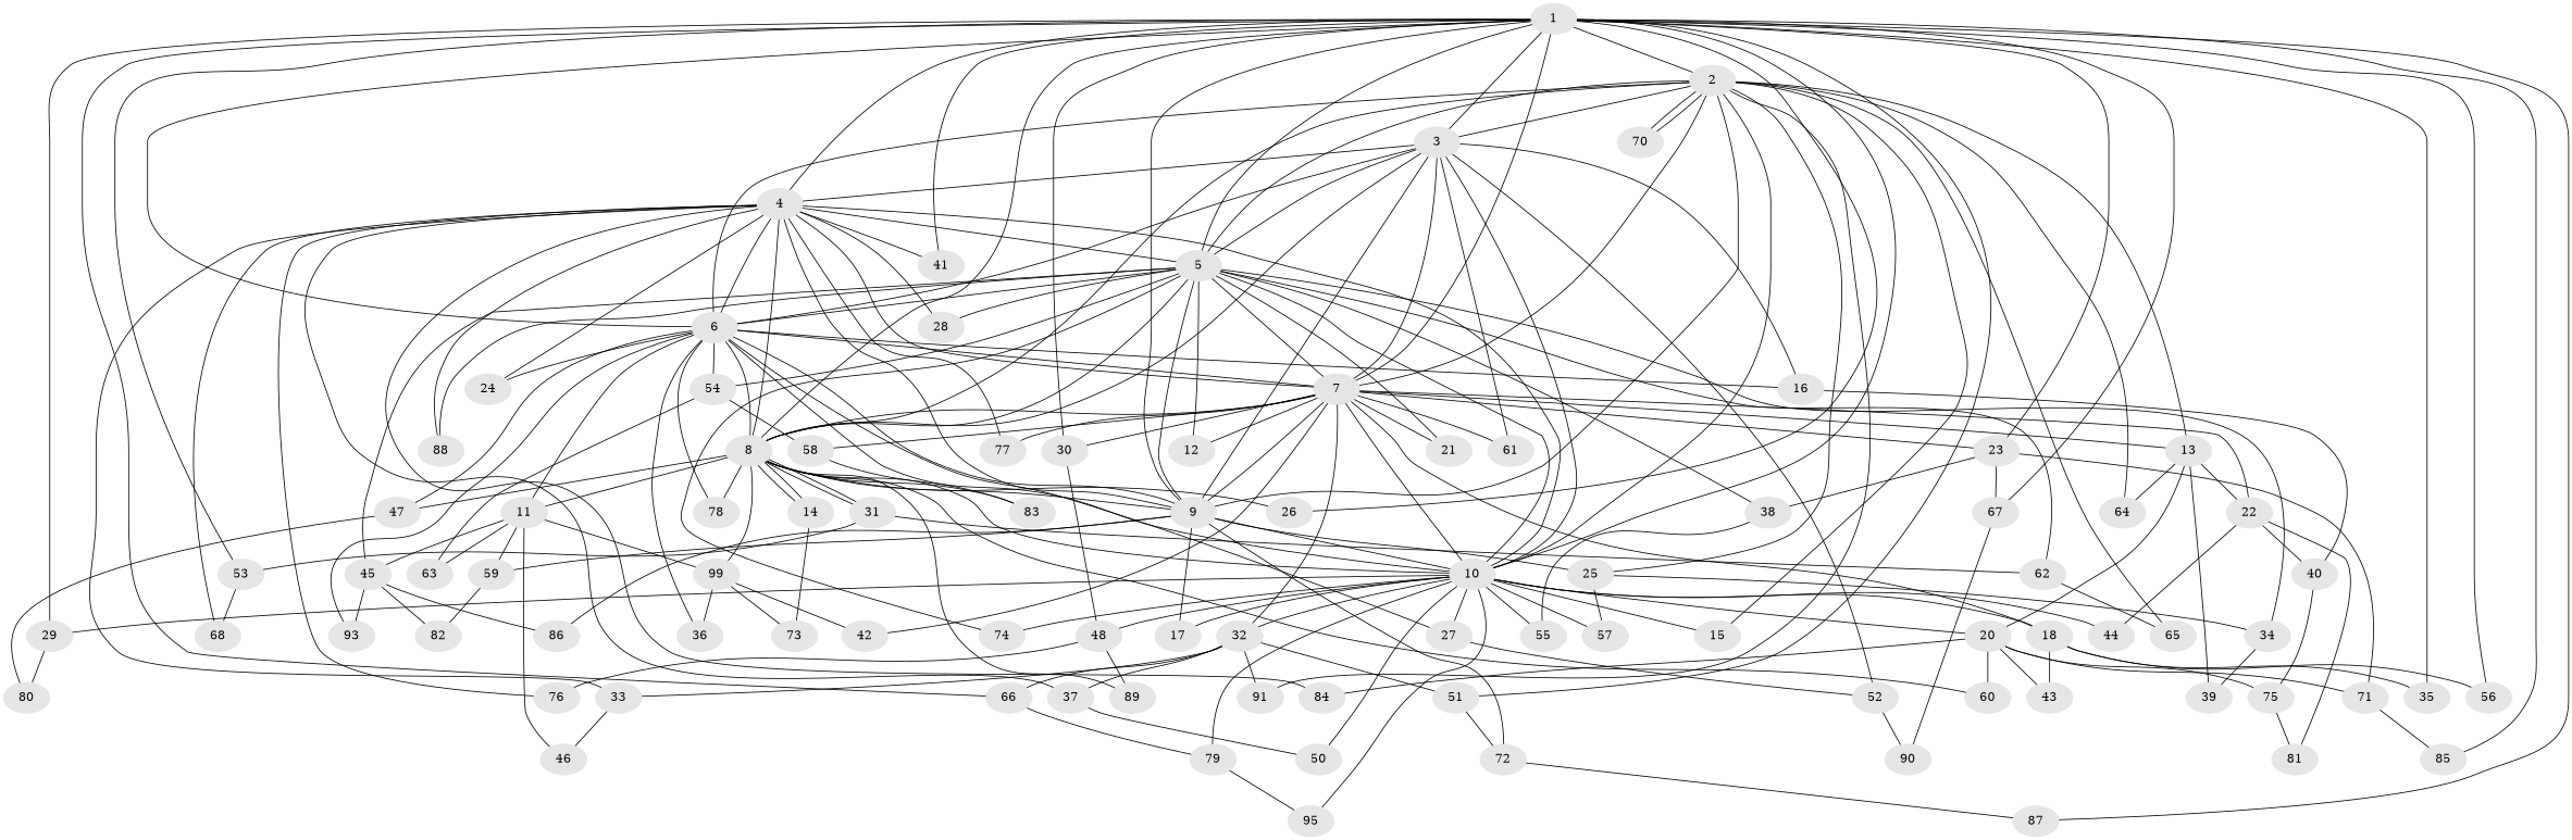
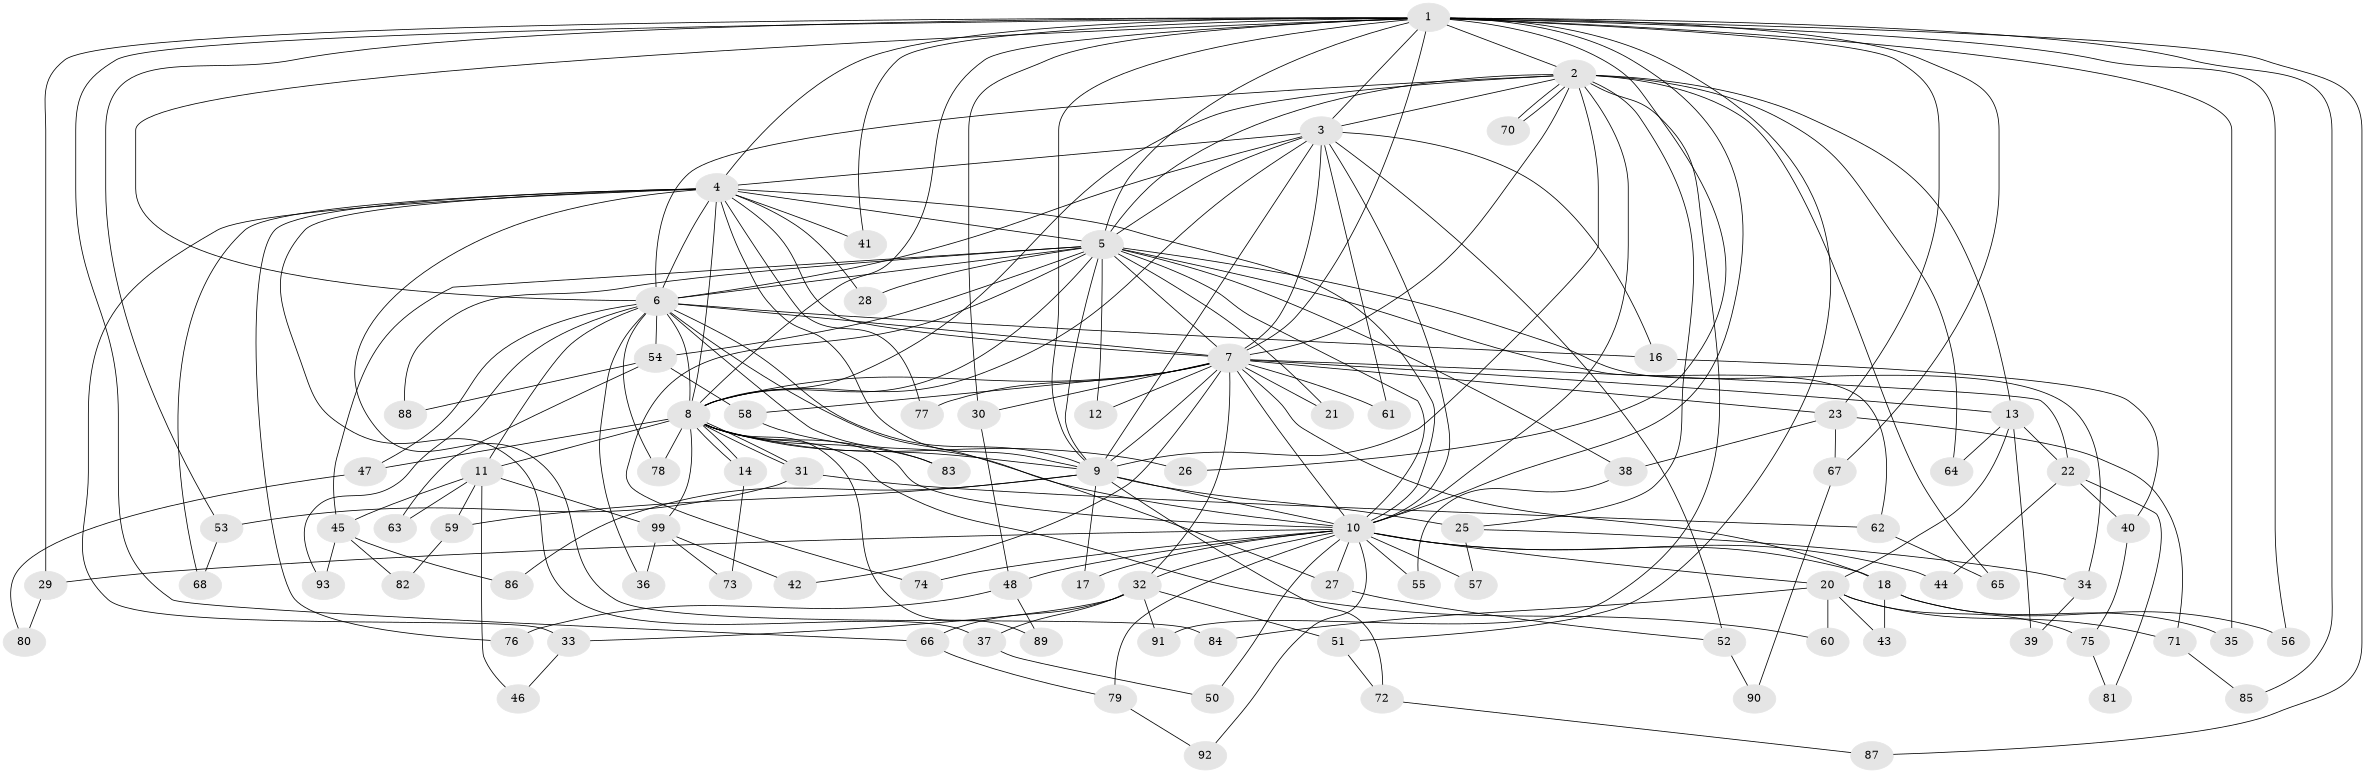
  graph {
    node [color=gray90 style=filled]
    1
    2
    3
    4
    5
    6
    7
    8
    9
    10
    23
    26
    29
    30
    35
    41
    51
    53
    56
    66
    67
    85
    87
    13
-   15
    25
    64
    65
    70
    91
    16
    52
    61
-   24
    28
    33
    37
    68
    76
    77
    84
    88
    12
    21
    34
    38
    45
    54
    62
    74
    11
    27
    36
    47
    78
    93
    18
    22
    32
    42
    58
    14
    n63 [label=99]
    31
    60
    83
    89
    17
    59
    72
    86
    20
    44
    48
    50
    55
    57
    79
-   92 [label=95]
+   92
    71
    80
    90
    39
    40
    46
    82
    63
    43
    81
    73
    75
    1 -- 2
    1 -- 3
    1 -- 4
    1 -- 5
    1 -- 6
    1 -- 7
    1 -- 8
    1 -- 9
    1 -- 10
    1 -- 23
    1 -- 26
    1 -- 29
    1 -- 30
    1 -- 35
    1 -- 41
    1 -- 51
    1 -- 53
    1 -- 56
    1 -- 66
    1 -- 67
    1 -- 85
    1 -- 87
    2 -- 3
    2 -- 5
    2 -- 6
    2 -- 7
    2 -- 8
    2 -- 9
    2 -- 10
    2 -- 13
-   2 -- 15
    2 -- 25
    2 -- 64
    2 -- 65
    2 -- 70
    2 -- 70
    2 -- 91
    3 -- 4
    3 -- 5
    3 -- 6
    3 -- 7
    3 -- 8
    3 -- 9
    3 -- 10
    3 -- 16
    3 -- 52
    3 -- 61
    4 -- 5
    4 -- 6
    4 -- 7
    4 -- 8
    4 -- 9
    4 -- 10
    4 -- 41
-   4 -- 24
    4 -- 28
    4 -- 33
    4 -- 37
    4 -- 68
    4 -- 76
    4 -- 77
    4 -- 84
-   4 -- 88
+   54 -- 88
    5 -- 6
    5 -- 7
    5 -- 8
    5 -- 9
    5 -- 10
    5 -- 28
    5 -- 88
    5 -- 12
    5 -- 21
    5 -- 34
    5 -- 38
    5 -- 45
    5 -- 54
    5 -- 62
    5 -- 74
    6 -- 7
    6 -- 8
    6 -- 9
    6 -- 10
    6 -- 16
-   6 -- 24
    6 -- 54
    6 -- 11
    6 -- 27
    6 -- 36
    6 -- 47
    6 -- 78
    6 -- 93
    7 -- 8
    7 -- 9
    7 -- 10
    7 -- 23
    7 -- 30
    7 -- 13
    7 -- 61
    7 -- 77
    7 -- 12
    7 -- 21
    7 -- 18
    7 -- 22
    7 -- 32
    7 -- 42
    7 -- 58
    8 -- 9
    8 -- 10
    8 -- 26
    8 -- 11
    8 -- 47
    8 -- 78
    8 -- 14
    8 -- 14
    8 -- n63
    8 -- 31
    8 -- 31
    8 -- 60
    8 -- 83
    8 -- 89
    9 -- 10
    9 -- 25
    9 -- 17
    9 -- 59
    9 -- 72
    9 -- 86
    10 -- 29
-   10 -- 15
    10 -- 74
    10 -- 27
    10 -- 18
    10 -- 32
    10 -- 17
    10 -- 20
    10 -- 44
    10 -- 48
    10 -- 50
    10 -- 55
    10 -- 57
    10 -- 79
    10 -- 92
    23 -- 67
    23 -- 38
    23 -- 71
    29 -- 80
    30 -- 48
    51 -- 72
    53 -- 68
    66 -- 79
    67 -- 90
    13 -- 64
    13 -- 22
    13 -- 20
    13 -- 39
    25 -- 34
    25 -- 57
    16 -- 40
    52 -- 90
    33 -- 46
    37 -- 50
    34 -- 39
    38 -- 55
    45 -- 93
    45 -- 86
    45 -- 82
    54 -- 58
    54 -- 63
    62 -- 65
    11 -- 45
    11 -- n63
    11 -- 59
    11 -- 46
    11 -- 63
    27 -- 52
    47 -- 80
    18 -- 35
    18 -- 56
    18 -- 43
    22 -- 44
    22 -- 40
    22 -- 81
    32 -- 51
    32 -- 66
    32 -- 91
    32 -- 33
    32 -- 37
    58 -- 83
    14 -- 73
    n63 -- 36
    n63 -- 42
    n63 -- 73
    31 -- 53
    31 -- 62
    59 -- 82
    72 -- 87
    20 -- 84
    20 -- 60
    20 -- 71
    20 -- 43
    20 -- 75
    48 -- 76
    48 -- 89
    79 -- 92
    71 -- 85
    40 -- 75
    75 -- 81
  }
